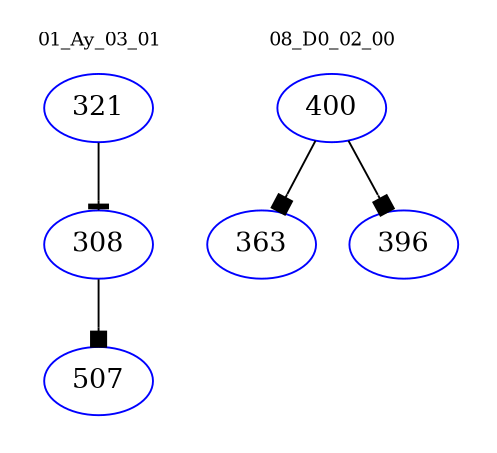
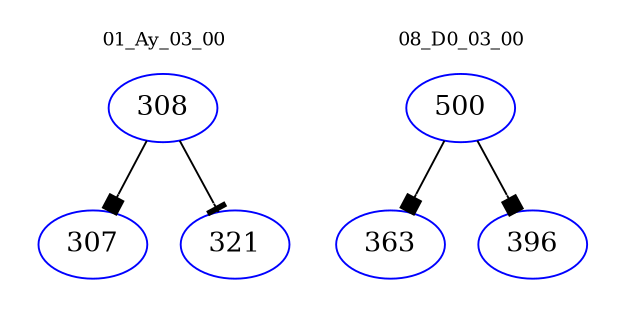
  digraph {
    node [color=blue]
    edge [arrowhead=box color=black]
    n1 [label=308]
-   n2 [label=507]
+   n2 [label=307]
    n3 [label=321]
-   n4 [label=400]
+   n4 [label=500]
    n5 [label=363]
    n6 [label=396]
    subgraph cluster_1 {
      color=white
      fontsize=10
-     label="01_Ay_03_01"
+     label="01_Ay_03_00"
      n1
      n2
      n3
    }
    subgraph cluster_2 {
      color=white
      fontsize=10
-     label="08_D0_02_00"
+     label="08_D0_03_00"
      n4
      n5
      n6
    }
    n1 -> n2
-   n3 -> n1 [arrowhead=tee]
+   n1 -> n3 [arrowhead=tee]
    n4 -> n5
    n4 -> n6
  }
